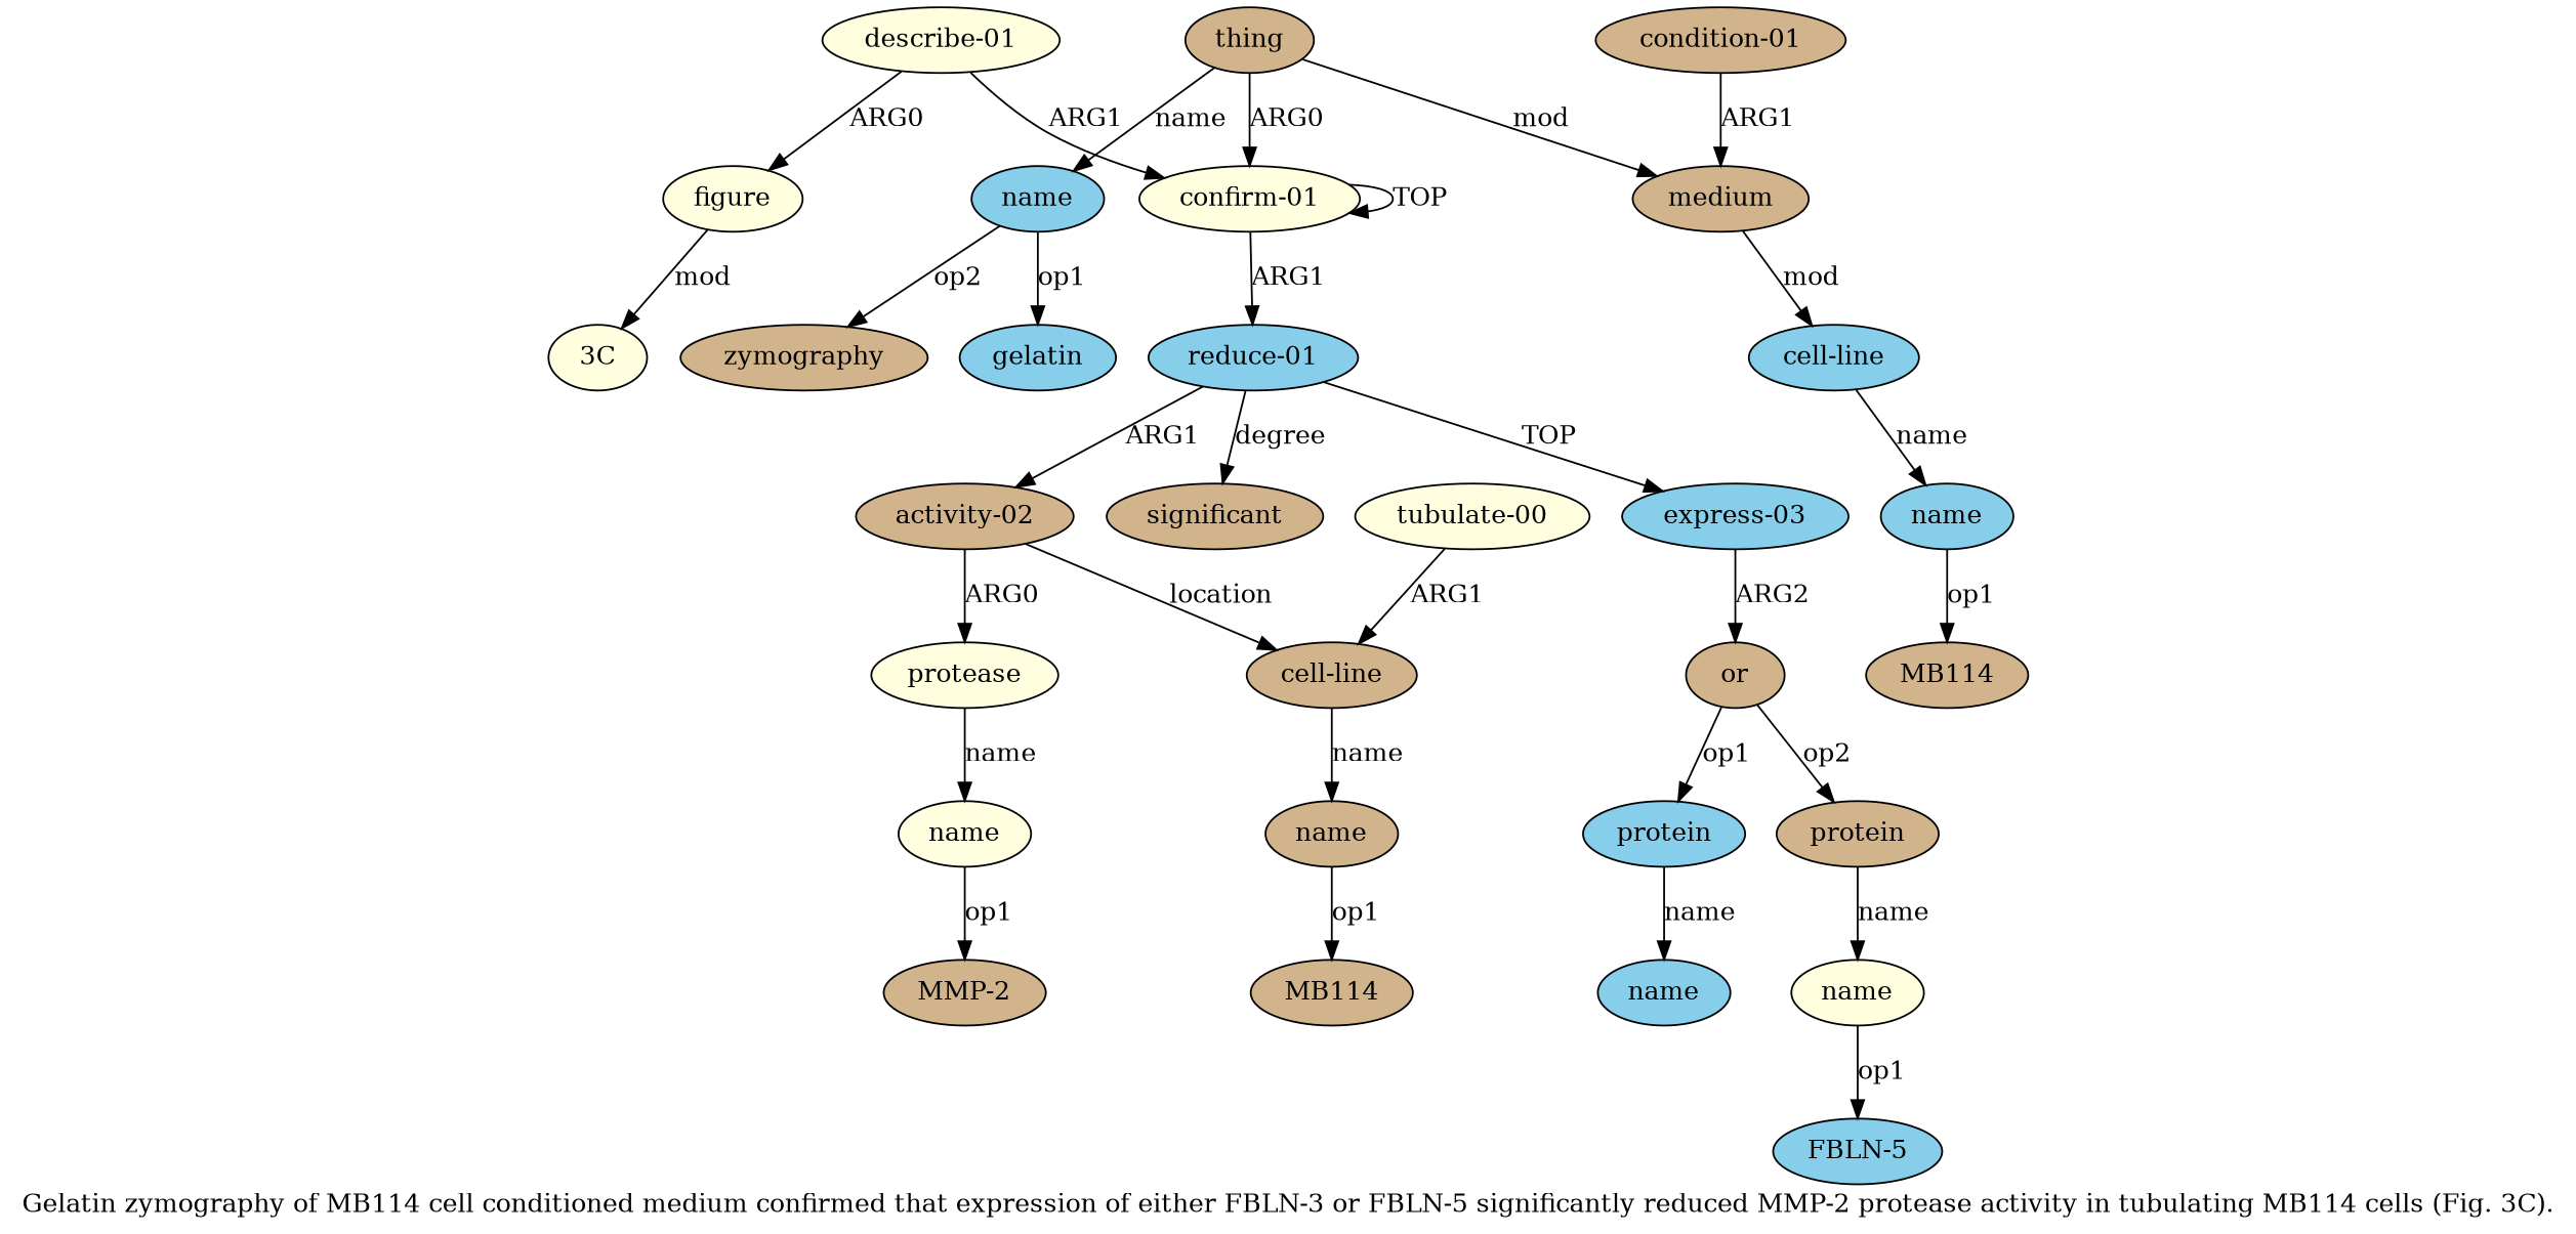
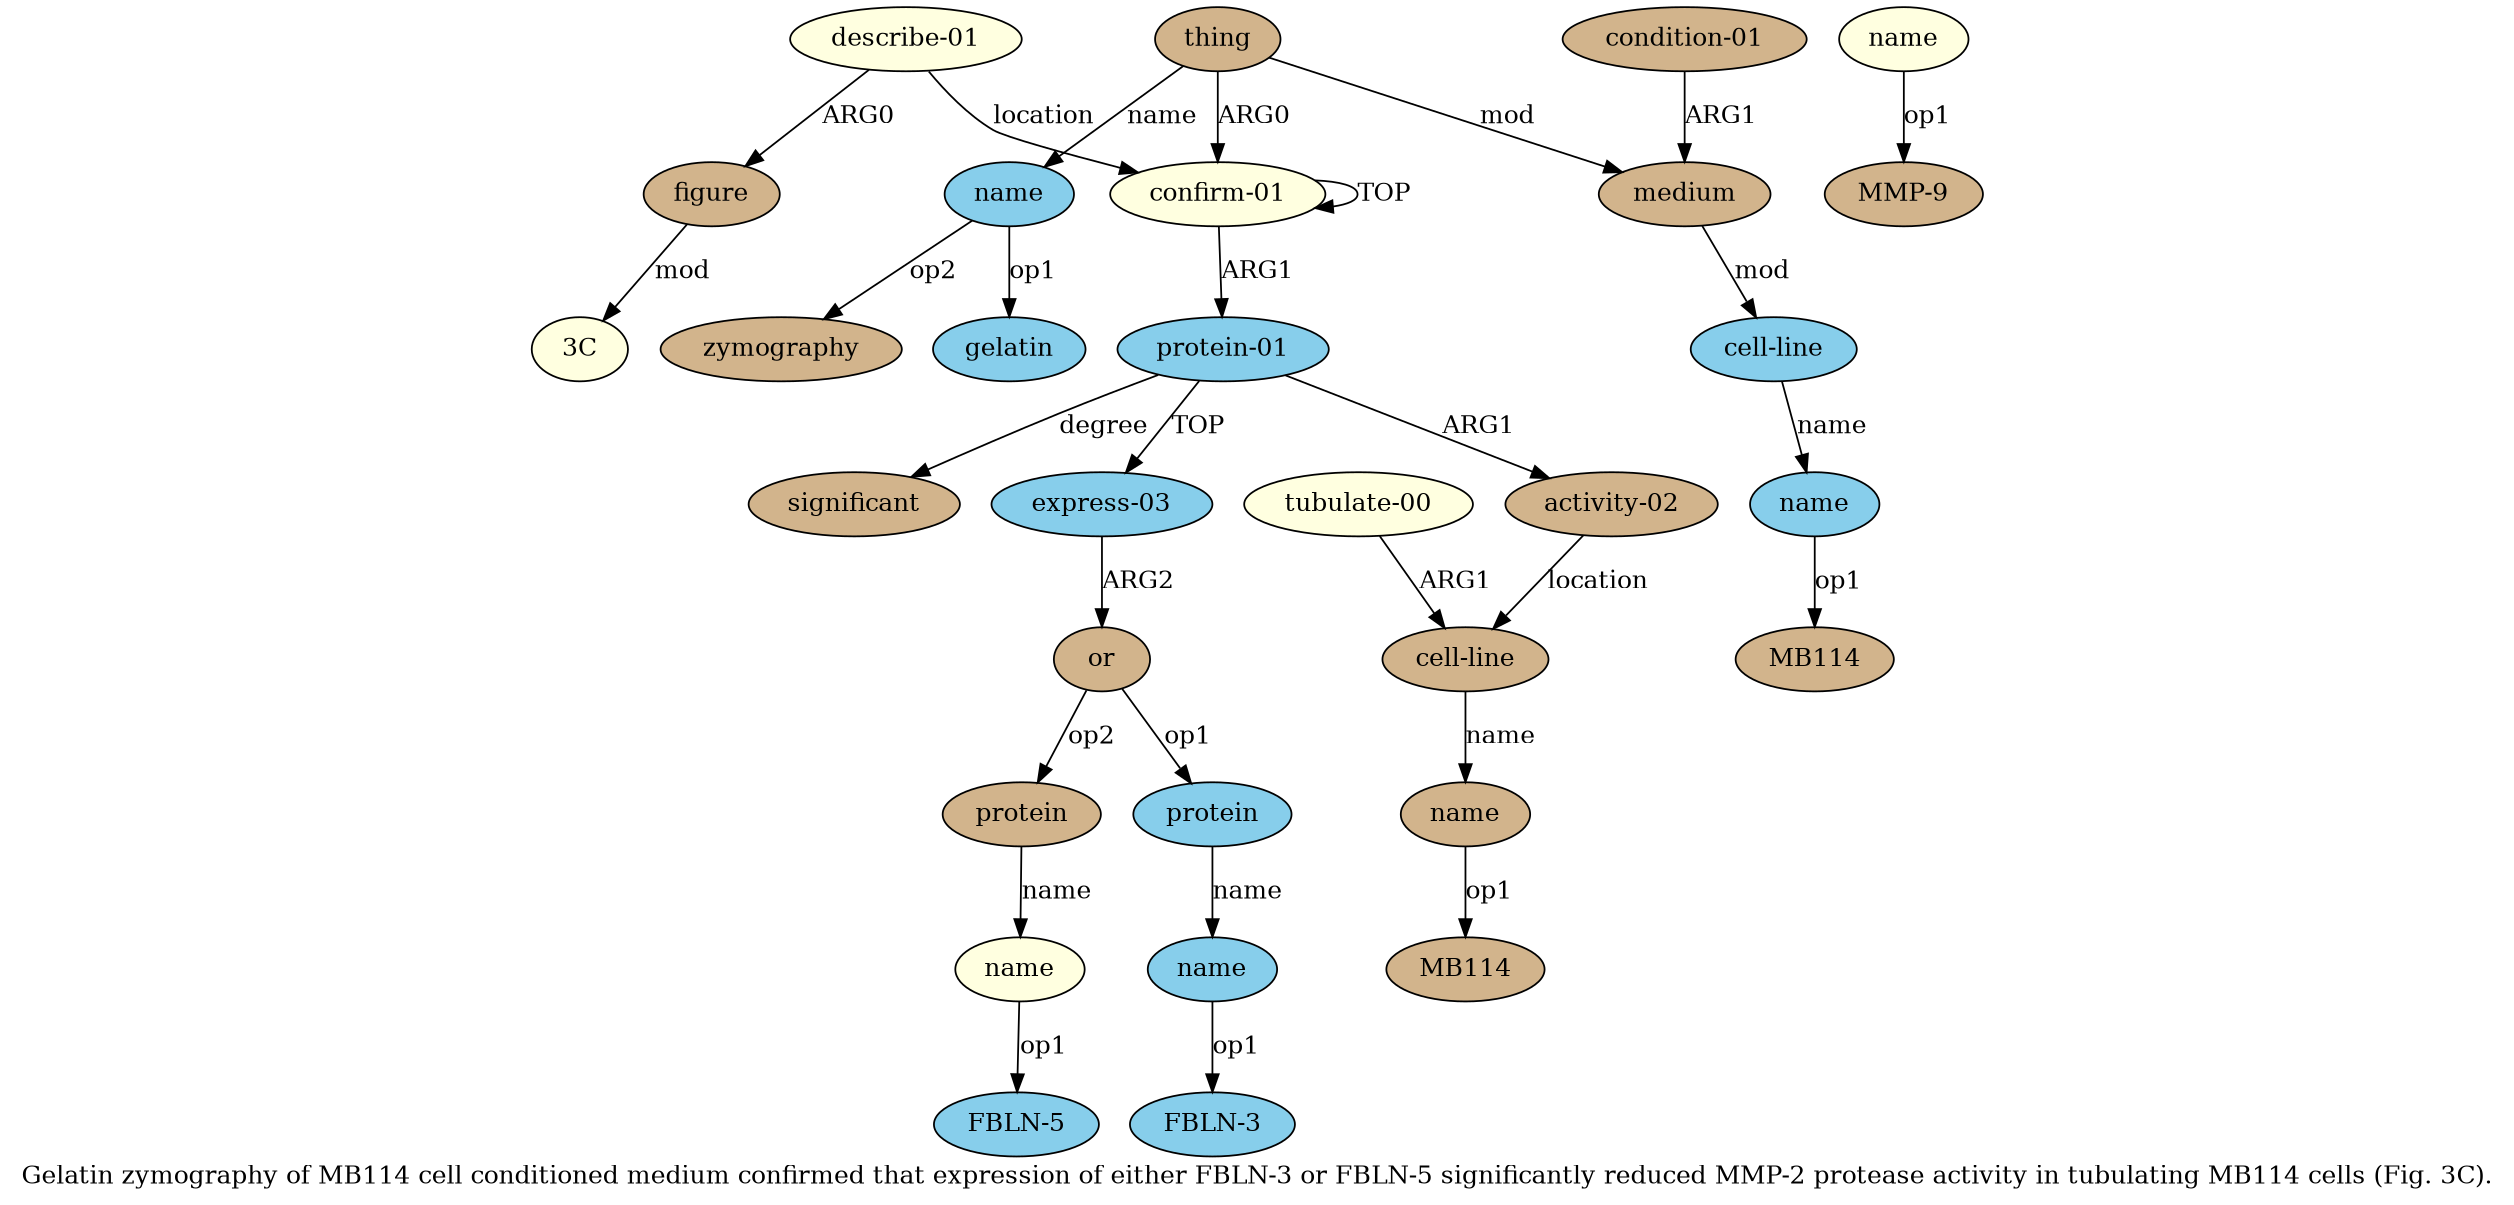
  digraph {
    label="Gelatin zymography of MB114 cell conditioned medium confirmed that expression of either FBLN-3 or FBLN-5 significantly reduced MMP-2 protease activity in tubulating MB114 cells (Fig. 3C)."
    node [color=black fillcolor=tan gold_ind=-1 gold_label=name style=filled test_ind=-1 test_label=name]
    edge [color=black gold_label=op1 test_label=op1]
    n1 [gold_ind=20 gold_label=significant label=significant test_ind=20 test_label=significant]
    n2 [fillcolor=lightyellow gold_ind=21 gold_label="describe-01" label="describe-01" test_ind=21 test_label="describe-01"]
-   n3 [fillcolor=lightyellow gold_ind=22 gold_label=figure label=figure test_ind=22 test_label=figure]
+   n3 [gold_ind=22 gold_label=figure label=figure test_ind=22 test_label=figure]
    n4 [fillcolor=lightyellow gold_ind=0 gold_label="confirm-01" label="confirm-01" test_ind=0 test_label="confirm-01"]
    n5 [fillcolor=lightyellow gold_label="3C" label="3C" test_label="3C"]
-   n6 [fillcolor=skyblue gold_ind=7 gold_label="reduce-01" label="reduce-01" test_ind=7 test_label="reduce-01"]
+   n6 [fillcolor=skyblue gold_ind=7 gold_label="reduce-01" label="protein-01" test_ind=7 test_label="reduce-01"]
    n7 [gold_ind=1 gold_label=thing label=thing test_ind=1 test_label=thing]
    n8 [gold_ind=3 gold_label=medium label=medium test_ind=3 test_label=medium]
    n9 [fillcolor=skyblue gold_ind=2 label=name test_ind=2]
    n10 [gold_ind=14 gold_label="activity-06" label="activity-02" test_ind=14 test_label="activity-06"]
    n11 [fillcolor=skyblue gold_ind=8 gold_label="express-03" label="express-03" test_ind=8 test_label="express-03"]
    n12 [fillcolor=skyblue gold_label="FBLN-5" label="FBLN-5" test_label="FBLN-5"]
    n13 [fillcolor=skyblue gold_label=gelatin label=gelatin test_label=gelatin]
    n14 [gold_label=MB114 label=MB114 test_label=MB114]
    n15 [gold_label=MB114 label=MB114 test_label=MB114]
    n16 [gold_label=zymography label=zymography test_label=zymography]
-   n17 [fillcolor=lightyellow gold_ind=15 gold_label=protease label=protease test_ind=15 test_label=protease]
    n18 [fillcolor=lightyellow gold_ind=16 label=name test_ind=16]
-   n19 [gold_label="MMP-2" label="MMP-2" test_label="MMP-2"]
+   n19 [gold_label="MMP-2" label="MMP-9" test_label="MMP-2"]
    n20 [gold_ind=17 gold_label="cell-line" label="cell-line" test_ind=17 test_label="cell-line"]
    n21 [gold_ind=18 label=name test_ind=18]
    n22 [fillcolor=skyblue gold_ind=11 label=name test_ind=11]
+   n23 [fillcolor=skyblue gold_label="FBLN-3" label="FBLN-3" test_label="FBLN-3"]
    n24 [fillcolor=skyblue gold_ind=10 gold_label=protein label=protein test_ind=10 test_label=protein]
    n25 [fillcolor=lightyellow gold_ind=13 label=name test_ind=13]
    n26 [gold_ind=12 gold_label=protein label=protein test_ind=12 test_label=protein]
    n27 [fillcolor=lightyellow gold_ind=19 gold_label="tubulate-00" label="tubulate-00" test_ind=19 test_label="tubulate-00"]
    n28 [fillcolor=skyblue gold_ind=5 gold_label="cell-line" label="cell-line" test_ind=5 test_label="cell-line"]
    n29 [fillcolor=skyblue gold_ind=6 label=name test_ind=6]
    n30 [gold_ind=9 gold_label=or label=or test_ind=9 test_label=or]
    n31 [gold_ind=4 gold_label="condition-01" label="condition-01" test_ind=4 test_label="condition-01"]
    n2 -> n3 [gold_label=ARG0 label=ARG0 test_label=ARG0]
-   n2 -> n4 [gold_label=ARG1 label=ARG1 test_label=ARG1]
+   n2 -> n4 [gold_label=ARG1 label=location test_label=ARG1]
    n3 -> n5 [gold_label=mod label=mod test_label=mod]
    n4 -> n4 [gold_label=TOP label=TOP test_label=TOP]
    n4 -> n6 [gold_label=ARG1 label=ARG1 test_label=ARG1]
    n6 -> n1 [gold_label=degree label=degree test_label=degree]
    n6 -> n10 [gold_label=ARG1 label=ARG1 test_label=ARG1]
    n6 -> n11 [gold_label=ARG0 label=TOP test_label=ARG0]
    n7 -> n4 [gold_label=ARG0 label=ARG0 test_label=ARG0]
    n7 -> n8 [gold_label=topic label=mod test_label=topic]
    n7 -> n9 [gold_label=name label=name test_label=name]
    n8 -> n28 [gold_label=mod label=mod test_label=mod]
    n9 -> n13 [label=op1]
    n9 -> n16 [gold_label=op2 label=op2 test_label=op2]
-   n10 -> n17 [gold_label=ARG0 label=ARG0 test_label=ARG0]
    n10 -> n20 [gold_label=location label=location test_label=location]
    n11 -> n30 [gold_label=ARG2 label=ARG2 test_label=ARG2]
-   n17 -> n18 [gold_label=name label=name test_label=name]
    n18 -> n19 [label=op1]
    n20 -> n21 [gold_label=name label=name test_label=name]
    n21 -> n14 [label=op1]
+   n22 -> n23 [label=op1]
    n24 -> n22 [gold_label=name label=name test_label=name]
    n25 -> n12 [label=op1]
    n26 -> n25 [gold_label=name label=name test_label=name]
    n27 -> n20 [gold_label=ARG1 label=ARG1 test_label=ARG1]
    n28 -> n29 [gold_label=name label=name test_label=name]
    n29 -> n15 [label=op1]
    n30 -> n24 [label=op1]
    n30 -> n26 [gold_label=op2 label=op2 test_label=op2]
    n31 -> n8 [gold_label=ARG1 label=ARG1 test_label=ARG1]
  }
